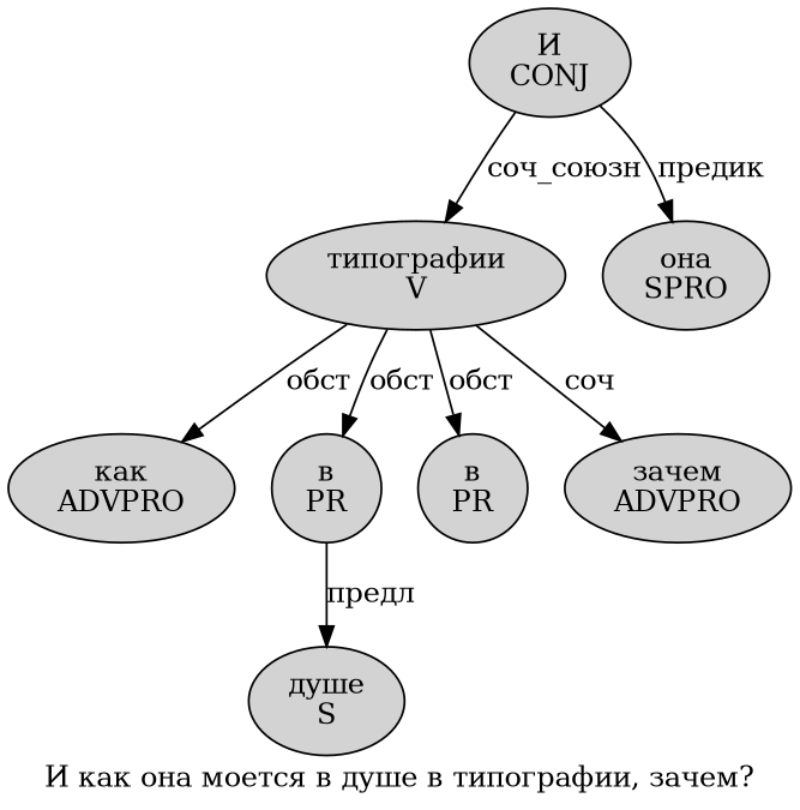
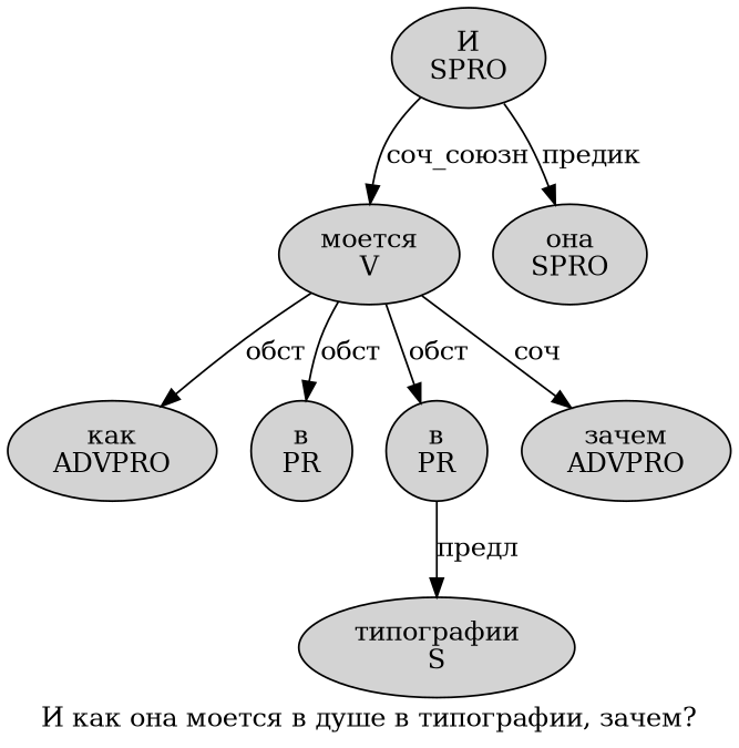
  digraph {
    label="И как она моется в душе в типографии, зачем?"
    node [fillcolor=lightgray penwidth=1 shape=ellipse style=filled]
-   n1 [label="И\nCONJ"]
-   n2 [label="типографии\nV"]
+   n1 [label="И\nSPRO"]
+   n2 [label="моется\nV"]
    n3 [label="она\nSPRO"]
    n4 [label="как\nADVPRO"]
    n5 [label="в\nPR"]
    n6 [label="в\nPR"]
    n7 [label="зачем\nADVPRO"]
-   n8 [label="душе\nS"]
+   n9 [label="типографии\nS"]
    n1 -> n2 [label="соч_союзн"]
    n1 -> n3 [label="предик"]
    n2 -> n4 [label="обст"]
    n2 -> n5 [label="обст"]
    n2 -> n6 [label="обст"]
    n2 -> n7 [label="соч"]
-   n5 -> n8 [label="предл"]
+   n6 -> n9 [label="предл"]
  }
